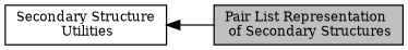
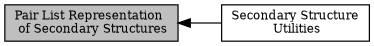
  digraph {
    rankdir=LR
    fontname="DejaVu Serif"
    node [color=black fontname="DejaVu Serif" fontsize=10 shape=box]
    n1 [fillcolor=grey75 fontcolor=black height=0.2 label="Pair List Representation\l of Secondary Structures" style=filled width=0.4]
    n2 [height=0.2 label="Secondary Structure\l Utilities" width=0.4]
-   n2 -> n1 [dir=back fontname="DejaVu Serif" fontsize=10 labelfontname=Helvetica labelfontsize=10 shape=plaintext style=solid]
+   n1 -> n2 [dir=back fontname="DejaVu Serif" fontsize=10 labelfontname=Helvetica labelfontsize=10 shape=plaintext style=solid]
  }
